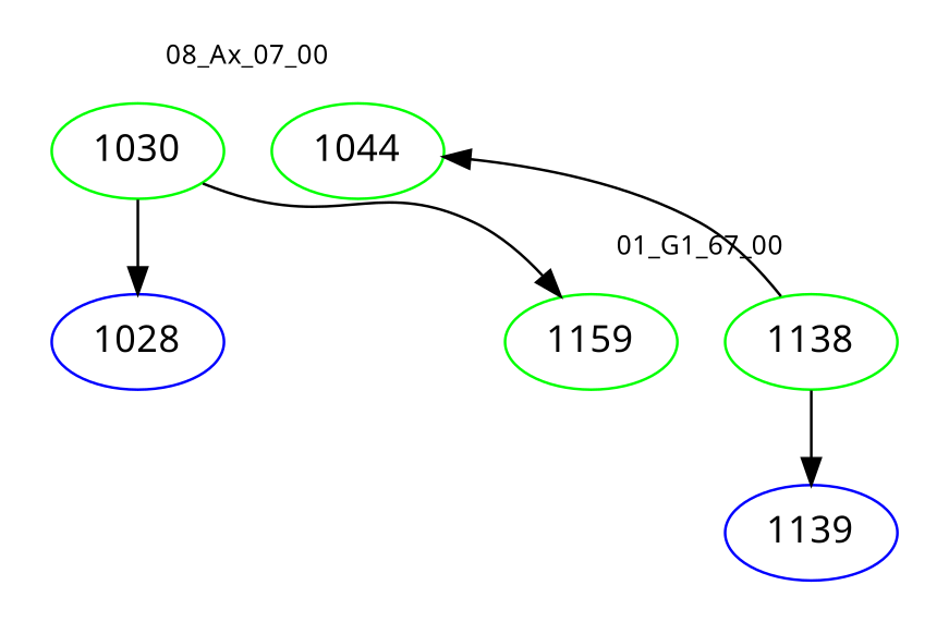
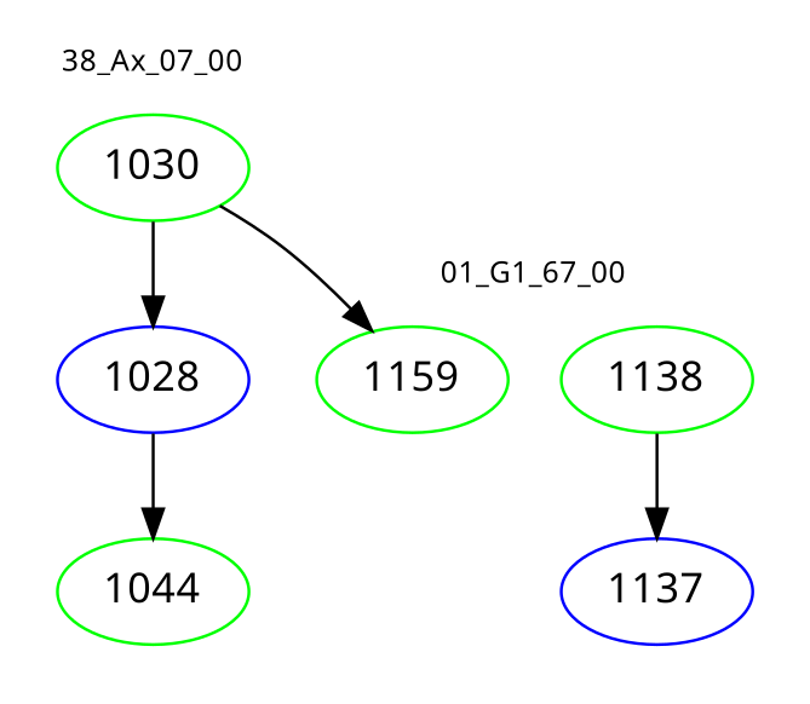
  digraph {
    fontname="Noto Sans"
    node [color=green fontname="Noto Sans"]
    edge [color=black fontname="Noto Sans"]
    n1 [label=1030]
    n2 [color=blue label=1028]
    n3 [label=1044]
    n4 [label=1138]
-   n5 [color=blue label=1139]
+   n5 [color=blue label=1137]
    n6 [label=1159]
    subgraph cluster_1 {
      color=white
      fontsize=10
-     label="08_Ax_07_00"
+     label="38_Ax_07_00"
      n1
      n2
      n3
    }
    subgraph cluster_2 {
      color=white
      fontsize=10
      label="01_G1_67_00"
      n4
      n5
      n6
    }
    n1 -> n2
    n1 -> n6
-   n4 -> n3
+   n2 -> n3
    n4 -> n5
  }
